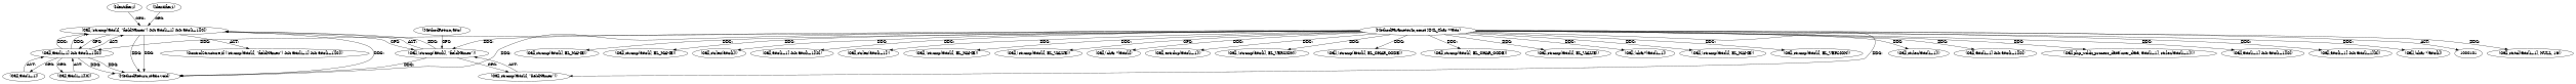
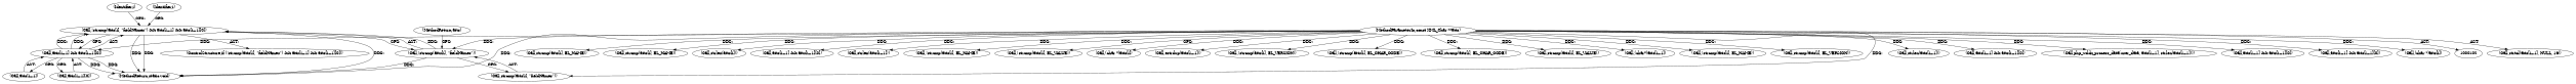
  digraph {
    n1 [label="(Call,!strcmp(atts[i], \"fieldNames\") && atts[i+1] && atts[i+1][0])"]
    n2 [label="(Call,!strcmp(atts[i], \"fieldNames\"))"]
    n3 [label="(Call,atts[i+1] && atts[i+1][0])"]
    n4 [label="(MethodReturn,static void)"]
    n5 [label="(ControlStructure,if (!strcmp(atts[i], \"fieldNames\") && atts[i+1] && atts[i+1][0]))"]
    n6 [label="(Call,strcmp(atts[i], \"fieldNames\"))"]
    n7 [label="(Call,atts[i+1])"]
    n8 [label="(Call,atts[i+1][0])"]
    n9 [label="(MethodParameterIn,const XML_Char **atts)"]
    n10 [label="(Call,strtol(atts[i+1], NULL, 16))"]
    n11 [label="(Call,strcmp(atts[i], EL_NAME))"]
    n12 [label="(Call,strcmp(atts[i], EL_NAME))"]
    n13 [label="(Call,strlen(atts[i]))"]
    n14 [label="(Call,atts[i+1] && atts[i+1][0])"]
    n15 [label="(Call,strlen(atts[i+1]))"]
    n16 [label="(Call,!strcmp(atts[i], EL_NAME))"]
    n17 [label="(Call,!strcmp(atts[i], EL_VALUE))"]
    n18 [label="(Call,(char *)atts[i])"]
    n19 [label="(Call,estrdup(atts[i+1]))"]
    n20 [label="(Call,!strcmp(atts[i], EL_VERSION))"]
    n21 [label="(Call,!strcmp(atts[i], EL_CHAR_CODE))"]
    n22 [label="(Call,strcmp(atts[i], EL_CHAR_CODE))"]
    n23 [label="(Call,strcmp(atts[i], EL_VALUE))"]
    n24 [label="(Call,(char*)atts[i+1])"]
    n25 [label="(Call,!strcmp(atts[i], EL_NAME))"]
    n26 [label="(Call,strcmp(atts[i], EL_VERSION))"]
    n27 [label="(Call,strlen(atts[i+1]))"]
    n28 [label="(Call,atts[i+1] && atts[i+1][0])"]
    n29 [label="(Call,php_wddx_process_data(user_data, atts[i+1], strlen(atts[i+1])))"]
    n30 [label="(Call,atts[i+1] && atts[i+1][0])"]
    n31 [label="(Call,atts[i+1] && atts[i+1][0])"]
    n32 [label="(Call,(char *)atts[i])"]
-   1000101
+   1000101 [label=1000102]
    n34 [label="(MethodReturn,atts)"]
    n35 [label="(Identifier,i)"]
    n36 [label="(Identifier,i)"]
    n1 -> n2 [label="CFG: "]
    n1 -> n3 [label="CFG: "]
    n1 -> n4 [label="DDG: "]
    n1 -> n4 [label="DDG: "]
    n1 -> n4 [label="DDG: "]
    n1 -> n5 [label="AST: "]
    n2 -> n1 [label="AST: "]
    n2 -> n1 [label="DDG: "]
    n2 -> n4 [label="DDG: "]
    n2 -> n6 [label="CFG: "]
    n3 -> n1 [label="AST: "]
    n3 -> n1 [label="DDG: "]
    n3 -> n1 [label="DDG: "]
    n3 -> n4 [label="DDG: "]
    n3 -> n4 [label="DDG: "]
    n3 -> n7 [label="CFG: "]
    n3 -> n8 [label="CFG: "]
    n6 -> n2 [label="AST: "]
    n7 -> n3 [label="AST: "]
    n8 -> n3 [label="AST: "]
    n9 -> n2 [label="DDG: "]
    n9 -> n3 [label="DDG: "]
    n9 -> n4 [label="DDG: "]
    n9 -> n6 [label="DDG: "]
-   n9 -> n10 [label="DDG: "]
+   n9 -> n10 [label="AST: "]
    n9 -> n11 [label="DDG: "]
    n9 -> n12 [label="DDG: "]
    n9 -> n13 [label="DDG: "]
    n9 -> n14 [label="DDG: "]
    n9 -> n15 [label="DDG: "]
    n9 -> n16 [label="DDG: "]
    n9 -> n17 [label="CFG: "]
    n9 -> n18 [label="DDG: "]
    n9 -> n19 [label="DDG: "]
    n9 -> n20 [label="DDG: "]
    n9 -> n21 [label="DDG: "]
    n9 -> n22 [label="DDG: "]
    n9 -> n23 [label="DDG: "]
    n9 -> n24 [label="DDG: "]
    n9 -> n25 [label="DDG: "]
    n9 -> n26 [label="DDG: "]
    n9 -> n27 [label="DDG: "]
    n9 -> n28 [label="DDG: "]
    n9 -> n29 [label="DDG: "]
    n9 -> n30 [label="DDG: "]
    n9 -> n31 [label="DDG: "]
    n9 -> n32 [label="DDG: "]
    n9 -> 1000101 [label="AST: "]
    n34 -> n2 [label="CFG: "]
    n35 -> n1 [label="CFG: "]
    n36 -> n1 [label="CFG: "]
  }
